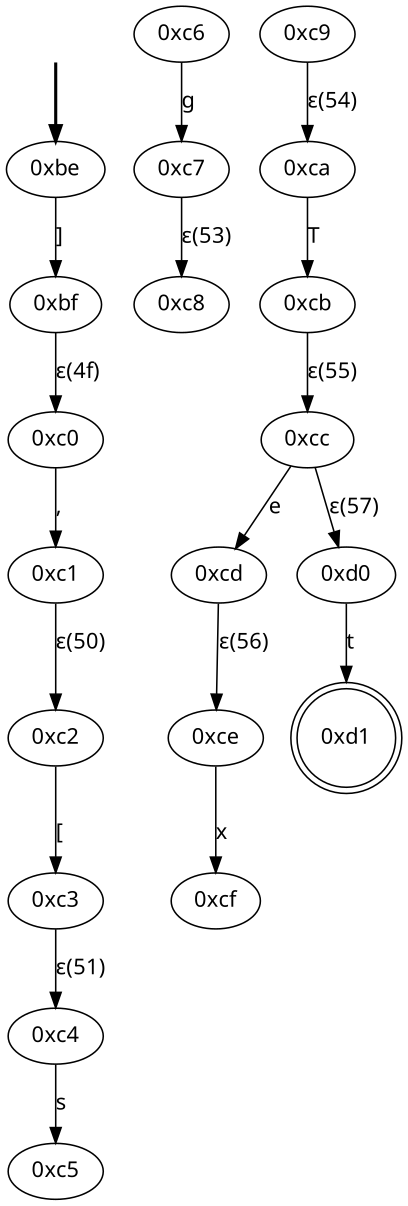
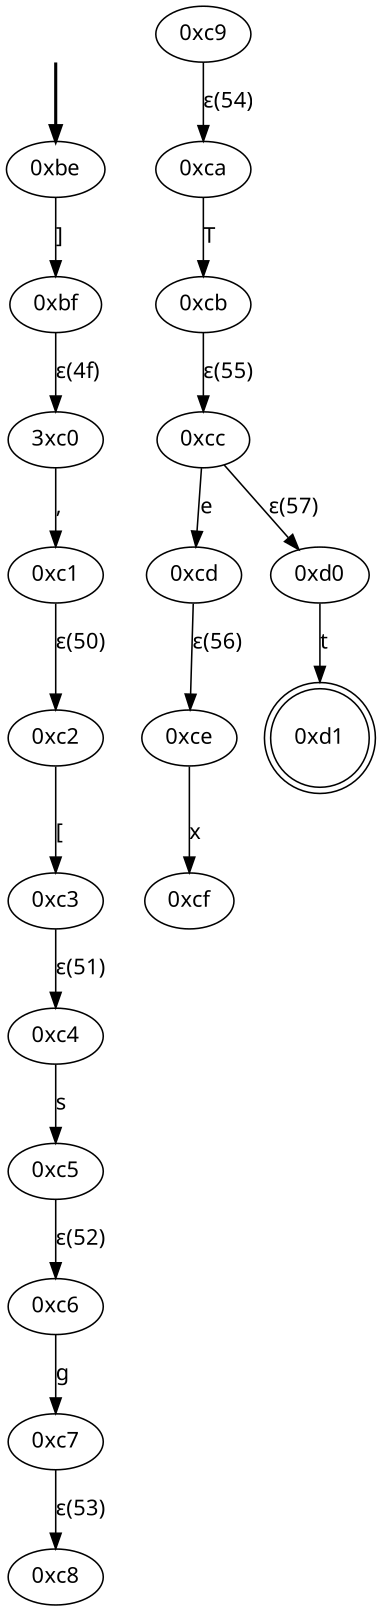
  digraph {
    fontname="Noto Sans"
    node [fontname="Noto Sans"]
    edge [fontname="Noto Sans"]
    fake [style=invisible]
    "0xbe" [root=true]
    "0xbf"
-   "0xc0"
+   "0xc0" [label="3xc0"]
    "0xc1"
    "0xc2"
    "0xc3"
    "0xc4"
    "0xc5"
    "0xc6"
    "0xc7"
    "0xc8"
    "0xc9"
    "0xca"
    "0xcb"
    "0xcc"
    "0xcd"
    "0xd0"
    "0xce"
    "0xcf"
    "0xd1" [shape=doublecircle]
    fake -> "0xbe" [style=bold]
    "0xbe" -> "0xbf" [label="]"]
    "0xbf" -> "0xc0" [label="ε(4f)"]
    "0xc0" -> "0xc1" [label=","]
    "0xc1" -> "0xc2" [label="ε(50)"]
    "0xc2" -> "0xc3" [label="["]
    "0xc3" -> "0xc4" [label="ε(51)"]
    "0xc4" -> "0xc5" [label=s]
+   "0xc5" -> "0xc6" [label="ε(52)"]
    "0xc6" -> "0xc7" [label=g]
    "0xc7" -> "0xc8" [label="ε(53)"]
    "0xc9" -> "0xca" [label="ε(54)"]
    "0xca" -> "0xcb" [label=T]
    "0xcb" -> "0xcc" [label="ε(55)"]
    "0xcc" -> "0xcd" [label=e]
    "0xcc" -> "0xd0" [label="ε(57)"]
    "0xcd" -> "0xce" [label="ε(56)"]
    "0xd0" -> "0xd1" [label=t]
    "0xce" -> "0xcf" [label=x]
  }
